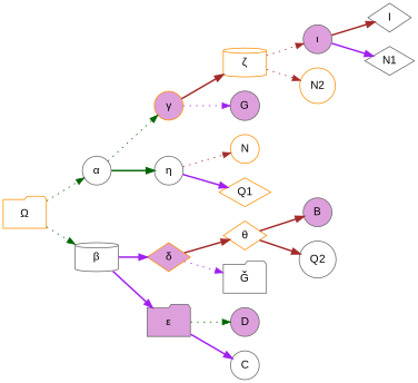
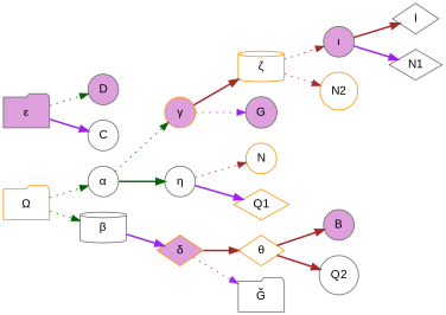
  digraph {
    fontname="Liberation Sans"
    rankdir=LR
    node [color=gray40 fillcolor=white fontname="Liberation Sans" shape=circle style=filled]
    edge [color=brown fontname="Liberation Sans" style=bold]
    n1 [color=darkorange label="Ω" shape=folder]
    n2 [label="α"]
    n3 [label="β" shape=cylinder]
    n4 [color=darkorange fillcolor=plum label="γ"]
    n5 [label="η"]
    n6 [color=darkorange fillcolor=plum label="δ" shape=diamond]
    n7 [fillcolor=plum label="ε" shape=folder]
    n8 [color=darkorange label="ζ" shape=cylinder]
    G [fillcolor=plum]
    N [color=darkorange]
    Q1 [color=darkorange shape=diamond]
    n12 [color=darkorange label="θ" shape=diamond]
    n13 [label="Ğ" shape=folder]
    D [fillcolor=plum]
    C
    n16 [fillcolor=plum label="ι"]
    N2 [color=darkorange]
    B [fillcolor=plum]
    Q2
    I [shape=diamond]
    N1 [shape=diamond]
    n1 -> n2 [color=darkgreen style=dotted]
    n1 -> n3 [color=darkgreen style=dotted]
    n2 -> n4 [color=darkgreen style=dotted]
    n2 -> n5 [color=darkgreen]
    n3 -> n6 [color=purple]
-   n3 -> n7 [color=purple]
    n4 -> n8
    n4 -> G [color=purple style=dotted]
    n5 -> N [style=dotted]
    n5 -> Q1 [color=purple]
    n6 -> n12
    n6 -> n13 [color=purple style=dotted]
    n7 -> D [color=darkgreen style=dotted]
    n7 -> C [color=purple]
    n8 -> n16 [style=dotted]
    n8 -> N2 [style=dotted]
    n12 -> B
    n12 -> Q2
    n16 -> I
    n16 -> N1 [color=purple]
  }
